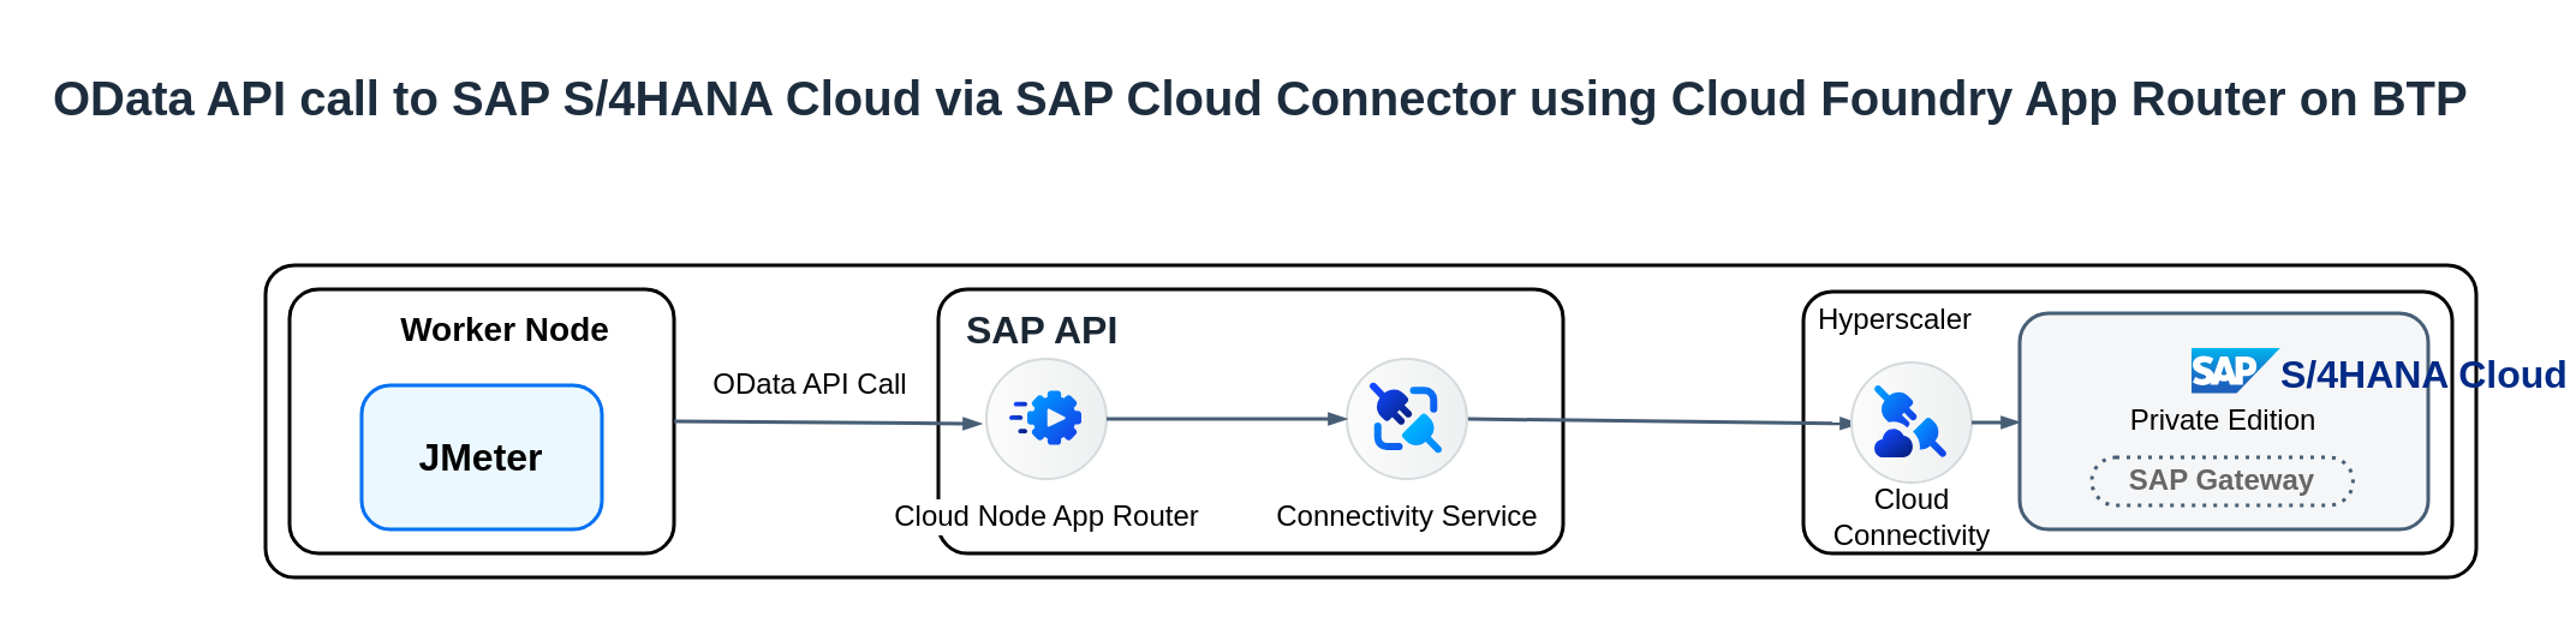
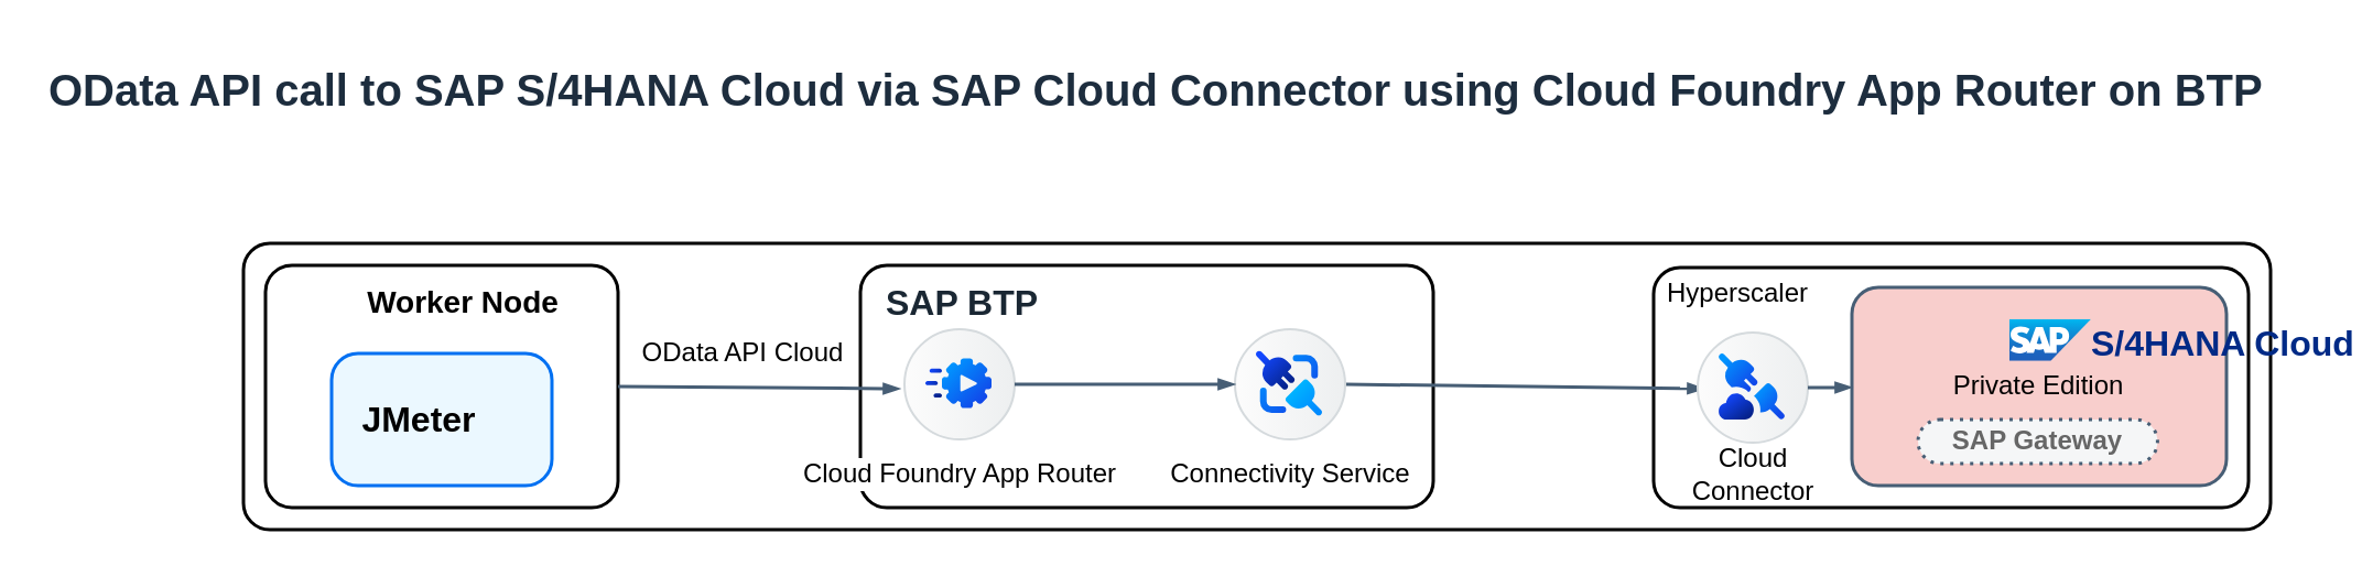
  <mxCell id="0" />
  <mxCell id="1" parent="0" />
  <mxCell id="2" value="" style="rounded=1;whiteSpace=wrap;html=1;arcSize=24;absoluteArcSize=1;imageWidth=64;imageHeight=64;strokeWidth=1.5;" parent="1" vertex="1"><mxGeometry x="110" y="110" width="920" height="130" as="geometry" /></mxCell>
  <mxCell id="3" value="" style="rounded=1;whiteSpace=wrap;html=1;arcSize=24;absoluteArcSize=1;imageWidth=64;imageHeight=64;strokeWidth=1.5;" parent="1" vertex="1"><mxGeometry x="390" y="120" width="260" height="110" as="geometry" /></mxCell>
  <mxCell id="4" value="" style="rounded=1;whiteSpace=wrap;html=1;arcSize=24;absoluteArcSize=1;imageWidth=64;imageHeight=64;strokeWidth=1.5;" parent="1" vertex="1"><mxGeometry x="120" y="120" width="160" height="110" as="geometry" /></mxCell>
  <mxCell id="5" value="Worker Node" style="text;html=1;align=center;verticalAlign=middle;whiteSpace=wrap;rounded=0;fontStyle=1;fontSize=14;" parent="1" vertex="1"><mxGeometry x="140" y="122.47" width="140" height="30" as="geometry" /></mxCell>
  <mxCell id="6" value="" style="rounded=1;whiteSpace=wrap;html=1;strokeColor=#0070F2;fillColor=#EBF8FF;arcSize=24;absoluteArcSize=1;imageWidth=64;imageHeight=64;strokeWidth=1.5;" parent="1" vertex="1"><mxGeometry x="150" y="160" width="100" height="60" as="geometry" /></mxCell>
- <mxCell id="7" value="&lt;b&gt;&lt;font style=&quot;font-size: 16px;&quot;&gt;JMeter&lt;/font&gt;&lt;/b&gt;" style="text;html=1;align=center;verticalAlign=middle;whiteSpace=wrap;rounded=0;" parent="1" vertex="1"><mxGeometry x="170" y="175" width="60" height="30" as="geometry" /></mxCell>
+ <mxCell id="7" value="&lt;b&gt;&lt;font style=&quot;font-size: 16px;&quot;&gt;JMeter&lt;/font&gt;&lt;/b&gt;" style="text;html=1;align=center;verticalAlign=middle;whiteSpace=wrap;rounded=0;" parent="1" vertex="1"><mxGeometry x="160" y="175" width="60" height="30" as="geometry" /></mxCell>
  <mxCell id="8" value="A" style="rounded=1;whiteSpace=wrap;html=1;arcSize=24;absoluteArcSize=1;imageWidth=64;imageHeight=64;strokeWidth=1.5;" parent="1" vertex="1"><mxGeometry x="750" y="121" width="270" height="109" as="geometry" /></mxCell>
- <mxCell id="9" value="Private Edition" style="rounded=1;whiteSpace=wrap;html=1;strokeColor=#475E75;fillColor=#F5F6F7;arcSize=24;absoluteArcSize=1;imageWidth=64;imageHeight=64;strokeWidth=1.5;" parent="1" vertex="1"><mxGeometry x="840" y="130" width="170" height="90" as="geometry" /></mxCell>
+ <mxCell id="9" value="Private Edition" style="rounded=1;whiteSpace=wrap;html=1;strokeColor=#475E75;fillColor=#f8cecc;arcSize=24;absoluteArcSize=1;imageWidth=64;imageHeight=64;strokeWidth=1.5;" parent="1" vertex="1"><mxGeometry x="840" y="130" width="170" height="90" as="geometry" /></mxCell>
  <mxCell id="10" value="&lt;b&gt;&lt;font style=&quot;color: rgb(102, 102, 102);&quot;&gt;SAP Gateway&lt;/font&gt;&lt;/b&gt;" style="rounded=1;whiteSpace=wrap;html=1;strokeColor=#475E75;fillColor=#F5F6F7;arcSize=24;absoluteArcSize=1;imageWidth=64;imageHeight=64;strokeWidth=1.5;dashed=1;dashPattern=1 2;" parent="1" vertex="1"><mxGeometry x="869.995" y="190" width="108.696" height="20" as="geometry" /></mxCell>
  <mxCell id="11" value="S/4HANA Cloud" style="image;image=img/lib/sap/SAP_Logo.svg;editableCssRules=.*;verticalLabelPosition=middle;labelBackgroundColor=none;verticalAlign=middle;imageAspect=0;labelPosition=right;align=left;fontSize=16;fontStyle=1;spacingLeft=0;fontColor=#002A86;spacing=0;" parent="1" vertex="1"><mxGeometry x="912" y="144.93" width="37" height="19" as="geometry" /></mxCell>
  <mxCell id="12" value="" style="endArrow=blockThin;html=1;strokeColor=#475e75;bendable=1;rounded=0;endFill=1;endSize=4;strokeWidth=1.5;startSize=4;startArrow=none;startFill=0;exitX=1;exitY=0.5;exitDx=0;exitDy=0;entryX=-0.04;entryY=0.54;entryDx=0;entryDy=0;entryPerimeter=0;" parent="1" source="4" target="16" edge="1"><mxGeometry width="50" height="50" relative="1" as="geometry"><mxPoint x="290" y="183" as="sourcePoint" /><mxPoint x="420" y="176" as="targetPoint" /><Array as="points" /></mxGeometry></mxCell>
- <mxCell id="13" value="OData API Call" style="text;html=1;align=center;verticalAlign=middle;whiteSpace=wrap;rounded=0;" parent="1" vertex="1"><mxGeometry x="247" y="144.93" width="180" height="30" as="geometry" /></mxCell>
+ <mxCell id="13" value="OData API Cloud" style="text;html=1;align=center;verticalAlign=middle;whiteSpace=wrap;rounded=0;" parent="1" vertex="1"><mxGeometry x="247" y="144.93" width="180" height="30" as="geometry" /></mxCell>
  <mxCell id="14" value="&lt;font face=&quot;arial&quot;&gt;&lt;span style=&quot;font-size: 20px;&quot;&gt;&lt;b&gt;OData API call to SAP S/4HANA Cloud via SAP Cloud Connector using Cloud Foundry App Router on BTP&lt;/b&gt;&lt;/span&gt;&lt;/font&gt;" style="text;html=1;align=left;verticalAlign=middle;resizable=0;points=[];autosize=1;strokeColor=none;fillColor=none;fontSize=12;fontColor=#1d2d3e;fontFamily=Helvetica;" parent="1" vertex="1"><mxGeometry x="20" y="20" width="1030" height="40" as="geometry" /></mxCell>
  <mxCell id="15" value="Hyperscaler" style="text;html=1;align=center;verticalAlign=middle;resizable=0;points=[];autosize=1;strokeColor=none;fillColor=none;" parent="1" vertex="1"><mxGeometry x="743" y="118" width="90" height="30" as="geometry" /></mxCell>
  <mxCell id="16" value="" style="shape=mxgraph.sap.icon;labelPosition=center;verticalLabelPosition=bottom;align=center;verticalAlign=top;strokeWidth=1;strokeColor=#D5DADD;fillColor=#EDEFF0;gradientColor=#FCFCFC;gradientDirection=west;aspect=fixed;SAPIcon=SAP_BTP,_Cloud_Foundry_runtime" parent="1" vertex="1"><mxGeometry x="410" y="149" width="50" height="50" as="geometry" /></mxCell>
  <mxCell id="17" value="" style="endArrow=blockThin;html=1;strokeColor=#475e75;bendable=1;rounded=0;endFill=1;endSize=4;strokeWidth=1.5;startSize=4;startArrow=none;startFill=0;exitX=1;exitY=0.5;exitDx=0;exitDy=0;exitPerimeter=0;entryX=0.06;entryY=0.51;entryDx=0;entryDy=0;entryPerimeter=0;" parent="1" source="20" target="23" edge="1"><mxGeometry width="50" height="50" relative="1" as="geometry"><mxPoint x="530" y="170" as="sourcePoint" /><mxPoint x="720" y="175" as="targetPoint" /><Array as="points" /></mxGeometry></mxCell>
- <mxCell id="18" value="SAP API" style="text;html=1;align=left;verticalAlign=middle;resizable=0;points=[];autosize=1;strokeColor=none;fillColor=none;fontSize=16;fontColor=#1A2733;fontFamily=Helvetica;fontStyle=1" parent="1" vertex="1"><mxGeometry x="400" y="122.47" width="90" height="30" as="geometry" /></mxCell>
- <mxCell id="19" value="Cloud Node App Router" style="text;html=1;align=center;verticalAlign=middle;resizable=0;points=[];autosize=1;strokeColor=none;fillColor=none;labelBackgroundColor=#FFFFFF;" parent="1" vertex="1"><mxGeometry x="350" y="200" width="170" height="30" as="geometry" /></mxCell>
+ <mxCell id="18" value="SAP BTP" style="text;html=1;align=left;verticalAlign=middle;resizable=0;points=[];autosize=1;strokeColor=none;fillColor=none;fontSize=16;fontColor=#1A2733;fontFamily=Helvetica;fontStyle=1" parent="1" vertex="1"><mxGeometry x="400" y="122.47" width="90" height="30" as="geometry" /></mxCell>
+ <mxCell id="19" value="Cloud Foundry App Router" style="text;html=1;align=center;verticalAlign=middle;resizable=0;points=[];autosize=1;strokeColor=none;fillColor=none;labelBackgroundColor=#FFFFFF;" parent="1" vertex="1"><mxGeometry x="350" y="200" width="170" height="30" as="geometry" /></mxCell>
  <mxCell id="20" value="" style="shape=mxgraph.sap.icon;labelPosition=center;verticalLabelPosition=bottom;align=center;verticalAlign=top;strokeWidth=1;strokeColor=#D5DADD;fillColor=#EDEFF0;gradientColor=#FCFCFC;gradientDirection=west;aspect=fixed;SAPIcon=SAP_Connectivity_Service" parent="1" vertex="1"><mxGeometry x="560" y="149" width="50" height="50" as="geometry" /></mxCell>
  <mxCell id="21" value="Connectivity Service" style="text;html=1;align=center;verticalAlign=middle;resizable=0;points=[];autosize=1;strokeColor=none;fillColor=none;" parent="1" vertex="1"><mxGeometry x="520" y="200" width="130" height="30" as="geometry" /></mxCell>
  <mxCell id="22" value="" style="endArrow=blockThin;html=1;strokeColor=#475e75;bendable=1;rounded=0;endFill=1;endSize=4;strokeWidth=1.5;startSize=4;startArrow=none;startFill=0;exitX=1;exitY=0.5;exitDx=0;exitDy=0;exitPerimeter=0;entryX=0;entryY=0.5;entryDx=0;entryDy=0;entryPerimeter=0;" parent="1" source="16" target="20" edge="1"><mxGeometry width="50" height="50" relative="1" as="geometry"><mxPoint x="465" y="175" as="sourcePoint" /><mxPoint x="540" y="174" as="targetPoint" /><Array as="points" /></mxGeometry></mxCell>
  <mxCell id="23" value="" style="shape=mxgraph.sap.icon;labelPosition=center;verticalLabelPosition=bottom;align=center;verticalAlign=top;strokeWidth=1;strokeColor=#D5DADD;fillColor=#EDEFF0;gradientColor=#FCFCFC;gradientDirection=west;aspect=fixed;SAPIcon=Cloud_Connector2" parent="1" vertex="1"><mxGeometry x="770" y="150.5" width="50" height="50" as="geometry" /></mxCell>
  <mxCell id="24" value="" style="endArrow=blockThin;html=1;strokeColor=#475e75;bendable=1;rounded=0;endFill=1;endSize=4;strokeWidth=1.5;startSize=4;startArrow=none;startFill=0;exitX=1;exitY=0.5;exitDx=0;exitDy=0;exitPerimeter=0;" parent="1" source="23" target="9" edge="1"><mxGeometry width="50" height="50" relative="1" as="geometry"><mxPoint x="820" y="175" as="sourcePoint" /><mxPoint x="840" y="177" as="targetPoint" /><Array as="points" /></mxGeometry></mxCell>
- <mxCell id="25" value="Cloud &lt;br&gt;Connectivity" style="text;html=1;align=center;verticalAlign=middle;resizable=0;points=[];autosize=1;strokeColor=none;fillColor=none;" parent="1" vertex="1"><mxGeometry x="755" y="195" width="80" height="40" as="geometry" /></mxCell>
+ <mxCell id="25" value="Cloud &lt;br&gt;Connector" style="text;html=1;align=center;verticalAlign=middle;resizable=0;points=[];autosize=1;strokeColor=none;fillColor=none;" parent="1" vertex="1"><mxGeometry x="755" y="195" width="80" height="40" as="geometry" /></mxCell>
